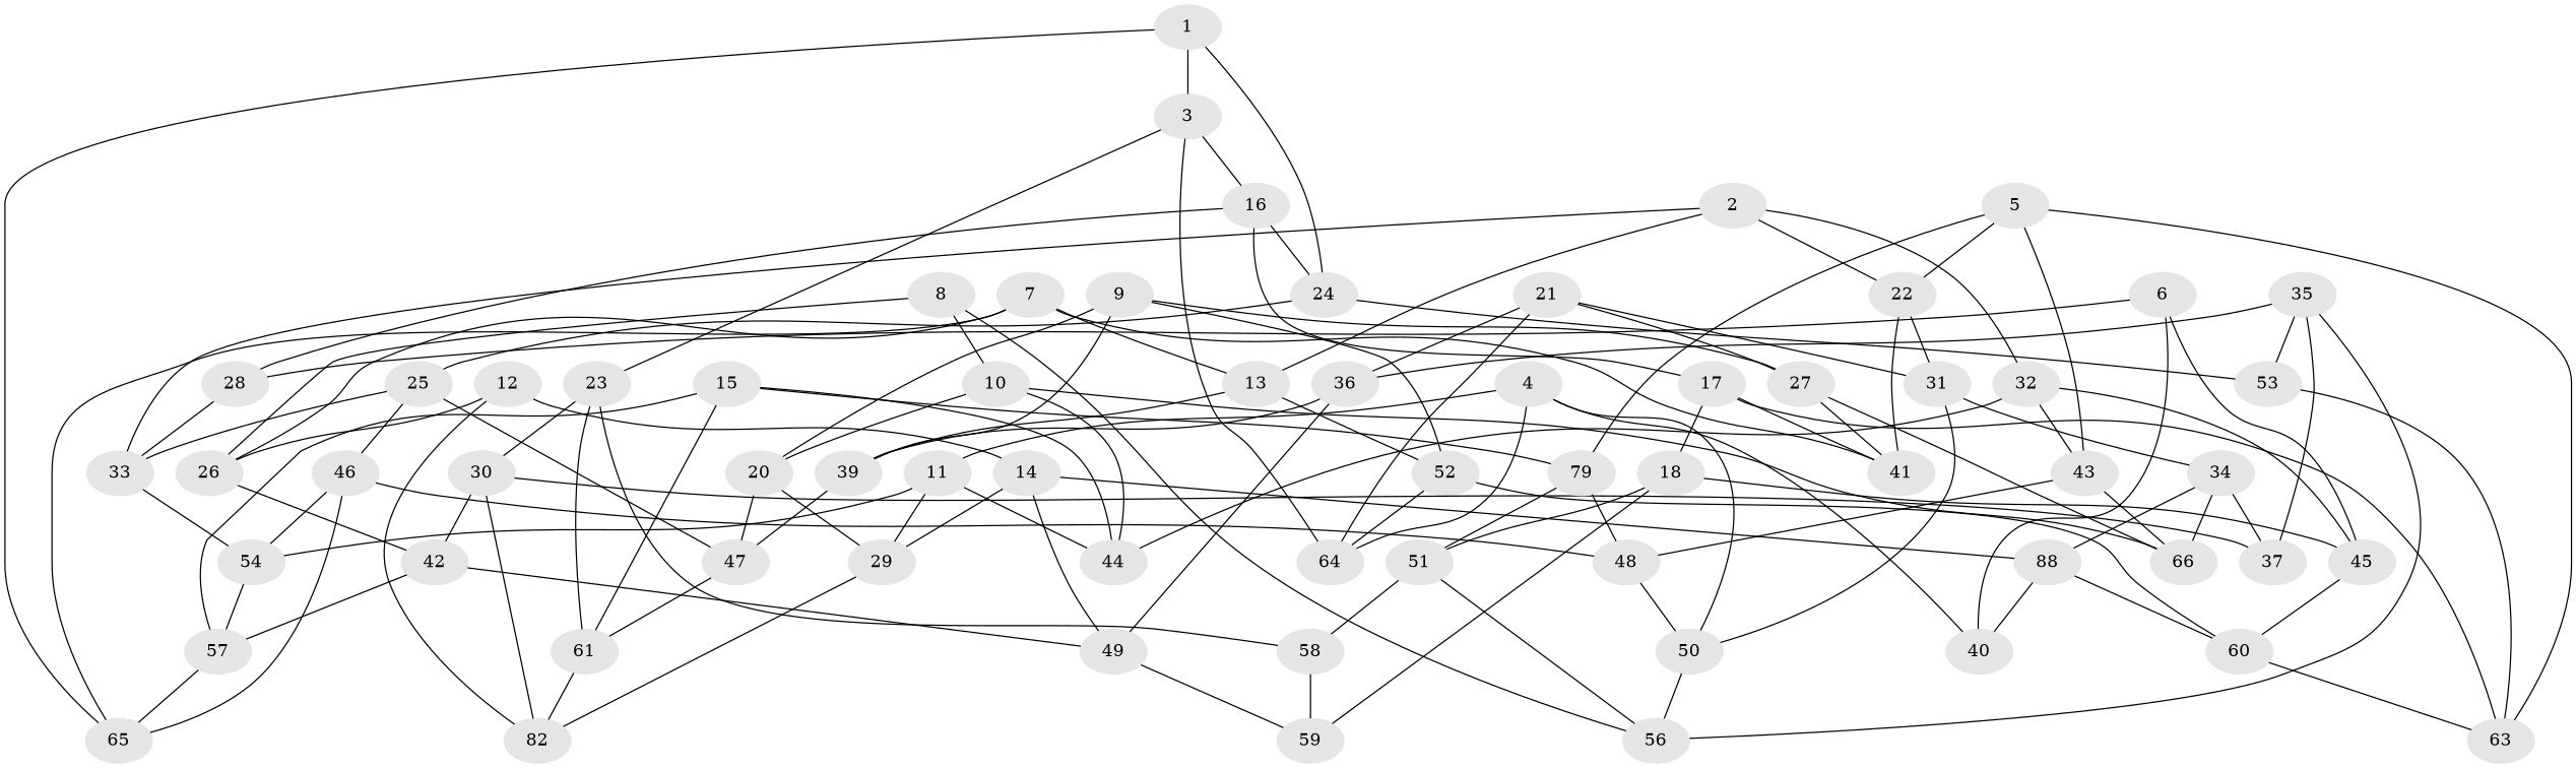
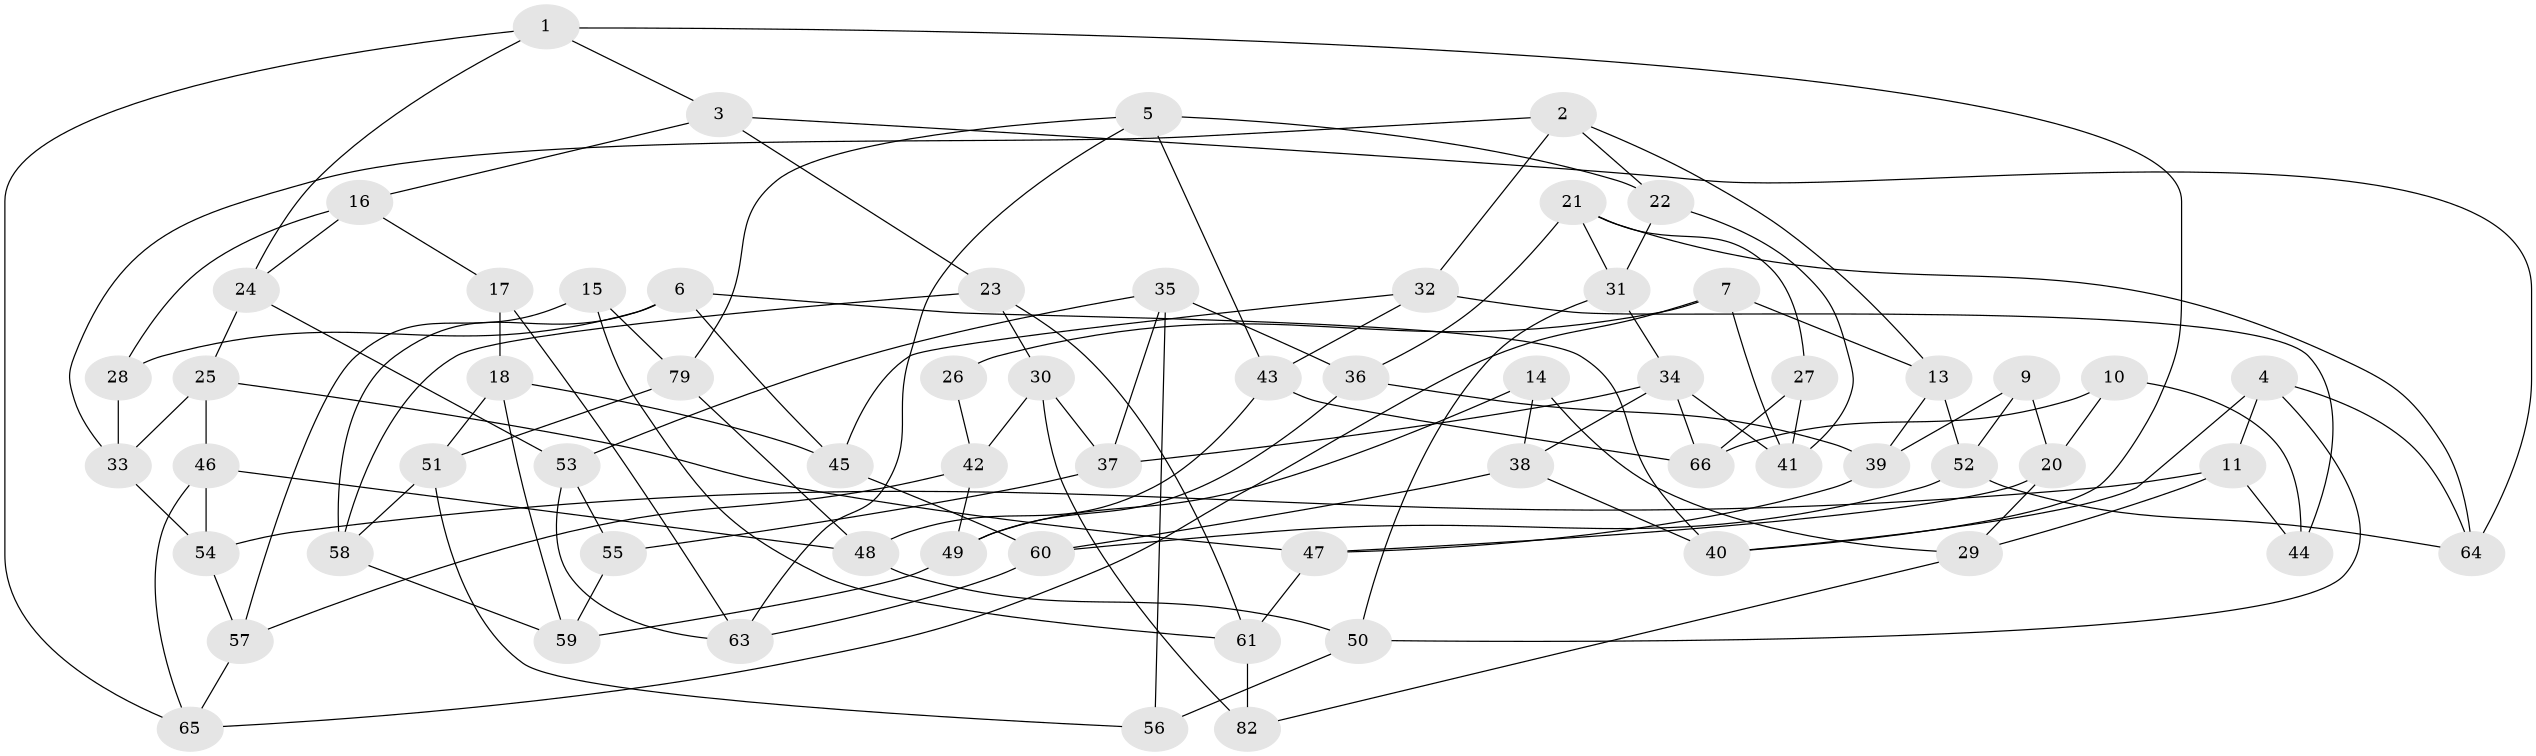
  graph {
    node [color=gray90 style=filled]
    1
    3
    24
    40
    65
    16
    23
    64
    25
    53
    2
    13
    22
    32
    33
    39
    52
    41
    31
    43
    45
    44
    54
    28
    17
    58
    61
    30
    4
    11
    50
    29
    56
    5
    n35 [label=79]
    63
    51
    48
    66
    6
    60
    59
    7
    26
    42
-   8
    10
    20
    9
    27
    47
    n52 [label=82]
    57
-   12
    14
-   38 [label=88]
+   38
    49
+   55
    15
    18
    21
    36
    34
    37
    46
    35
    1 -- 3
    1 -- 24
+   1 -- 40
    1 -- 65
    3 -- 16
    3 -- 23
    3 -- 64
    24 -- 25
    24 -- 53
    16 -- 24
    16 -- 28
    16 -- 17
    23 -- 58
    23 -- 61
    23 -- 30
    25 -- 33
    25 -- 47
    25 -- 46
    53 -- 63
+   53 -- 55
    2 -- 13
    2 -- 22
    2 -- 32
    2 -- 33
    13 -- 39
    13 -- 52
    22 -- 41
    22 -- 31
    32 -- 43
    32 -- 45
    32 -- 44
    33 -- 54
    39 -- 47
    52 -- 64
    52 -- 60
    31 -- 50
    31 -- 34
    43 -- 48
    43 -- 66
    45 -- 60
    54 -- 57
    28 -- 33
-   17 -- 41
+   34 -- 41
    17 -- 63
    17 -- 18
    58 -- 59
    61 -- n52
    30 -- 42
    30 -- n52
    30 -- 37
    4 -- 40
    4 -- 64
    4 -- 11
    4 -- 50
    11 -- 44
    11 -- 54
    11 -- 29
    50 -- 56
    29 -- n52
    5 -- 22
    5 -- 43
    5 -- n35
    5 -- 63
    n35 -- 51
    n35 -- 48
    51 -- 58
    51 -- 56
    48 -- 50
    6 -- 40
    6 -- 45
    6 -- 28
+   6 -- 58
    60 -- 63
    7 -- 65
    7 -- 13
    7 -- 41
    7 -- 26
    26 -- 42
    42 -- 57
    42 -- 49
-   8 -- 56
-   8 -- 26
-   8 -- 10
    10 -- 44
    10 -- 66
    10 -- 20
    20 -- 29
    20 -- 47
    9 -- 39
    9 -- 52
    9 -- 20
-   9 -- 27
    27 -- 41
    27 -- 66
    47 -- 61
    57 -- 65
-   12 -- 26
-   12 -- n52
-   12 -- 14
    14 -- 29
    14 -- 38
    14 -- 49
    38 -- 40
    38 -- 60
    49 -- 59
-   15 -- 44
+   55 -- 59
    15 -- 61
    15 -- n35
    15 -- 57
    18 -- 45
    18 -- 51
    18 -- 59
    21 -- 64
    21 -- 31
    21 -- 27
    21 -- 36
    36 -- 39
    36 -- 49
    34 -- 66
    34 -- 38
    34 -- 37
+   37 -- 55
    46 -- 65
    46 -- 54
    46 -- 48
    35 -- 53
    35 -- 56
    35 -- 36
    35 -- 37
  }
